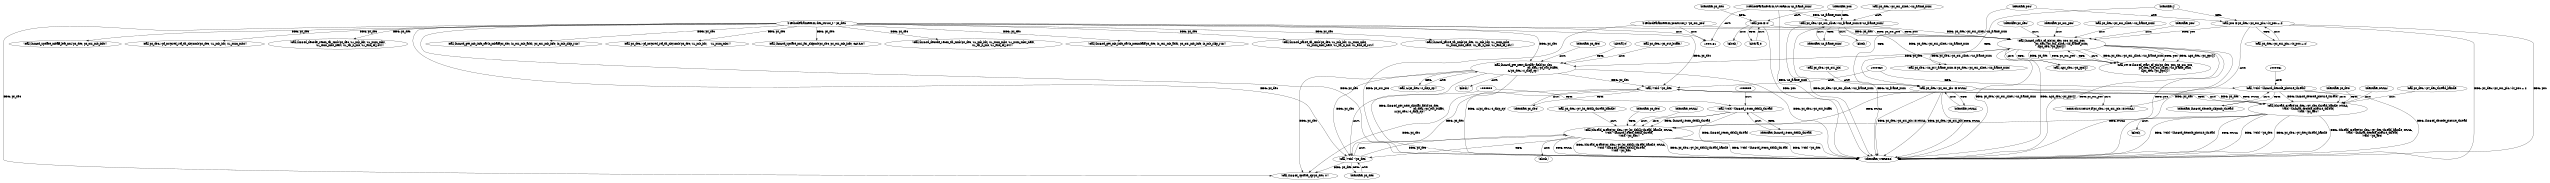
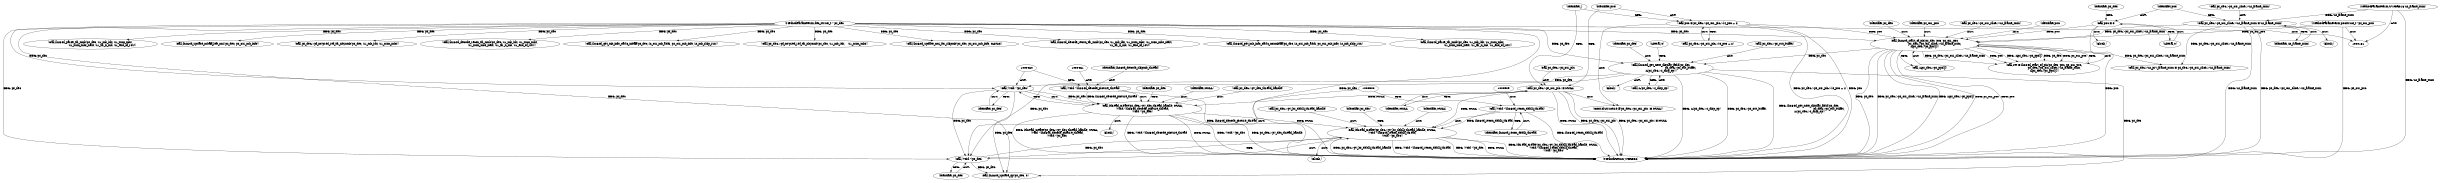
  digraph {
    fontname="DejaVu Serif"
    node [fontname="DejaVu Serif"]
    edge [fontname="DejaVu Serif"]
    n1 [label="(Call,ithread_create(ps_dec->pv_bs_deblk_thread_handle, NULL,\n (void *)ih264d_recon_deblk_thread,\n (void *)ps_dec))"]
    n2 [label="(Call,(void *)ps_dec)"]
    n3 [label="(Block,)"]
-   n4 [label="(Identifier,WORD32)"]
+   n4 [label="(MethodReturn,WORD32)"]
    n5 [label="(Call,ih264d_update_qp(ps_dec, 0))"]
    n6 [label="(Identifier,ps_dec)"]
    n7 [label="(Call,ithread_create(ps_dec->pv_dec_thread_handle, NULL,\n (void *)ih264d_decode_picture_thread,\n (void *)ps_dec))"]
    n8 [label="(Call,(void *)ps_dec)"]
    n9 [label="(Block,)"]
    n10 [label="(Identifier,ps_dec)"]
    n11 [label="(Call,ps_dec->ps_cur_pic != NULL)"]
    n12 [label="(Identifier,NULL)"]
    n13 [label="(ControlStructure,if(ps_dec->ps_cur_pic != NULL))"]
    n14 [label="(Call,(void *)ih264d_decode_picture_thread)"]
    n15 [label="(Identifier,ih264d_decode_skipmb_thread)"]
    n16 [label="(Call,ih264d_get_next_display_field(ps_dec,\n                                              ps_dec->ps_out_buffer,\n &(ps_dec->s_disp_op)))"]
    n17 [label="(Call,&(ps_dec->s_disp_op))"]
    n18 [label="(Block,)"]
    n19 [label="(Call,ih264d_start_of_pic(ps_dec, poc, ps_cur_poc,\n                        ps_dec->ps_cur_slice->u2_frame_num,\n &ps_dec->ps_pps[j]))"]
    n20 [label="(Call,&ps_dec->ps_pps[j])"]
    n21 [label="(Call,ps_dec->u2_prv_frame_num = ps_dec->ps_cur_slice->u2_frame_num)"]
    n22 [label="(Call,ret = ih264d_start_of_pic(ps_dec, poc, ps_cur_poc,\n                        ps_dec->ps_cur_slice->u2_frame_num,\n &ps_dec->ps_pps[j]))"]
    n23 [label="(MethodParameterIn,dec_struct_t * ps_dec)"]
    n24 [label="(Call,ih264d_get_mb_info_cavlc_mbaff(ps_dec, i2_cur_mb_addr, ps_cur_mb_info, i2_mb_skip_run))"]
    n25 [label="(Call,ps_dec->pf_mvpred_ref_tfr_nby2mb(ps_dec, u1_mb_idx,    u1_num_mbs))"]
    n26 [label="(Call,ih264d_update_nnz_for_skipmb(ps_dec, ps_cur_mb_info, CAVLC))"]
    n27 [label="(Call,ih264d_decode_recon_tfr_nmb(ps_dec, u1_mb_idx, u1_num_mbs, u1_num_mbs_next,\n                                            u1_tfr_n_mb, u1_end_of_row))"]
    n28 [label="(Call,ih264d_get_mb_info_cavlc_nonmbaff(ps_dec, i2_cur_mb_addr, ps_cur_mb_info, i2_mb_skip_run))"]
    n29 [label="(Call,ih264d_parse_tfr_nmb(ps_dec, u1_mb_idx, u1_num_mbs,\n                                     u1_num_mbs_next, u1_tfr_n_mb, u1_end_of_row))"]
    n30 [label="(Call,ih264d_parse_tfr_nmb(ps_dec, u1_mb_idx, u1_num_mbs,\n                            u1_num_mbs_next, u1_tfr_n_mb, u1_end_of_row))"]
    n31 [label="(Call,ih264d_update_mbaff_left_nnz(ps_dec, ps_cur_mb_info))"]
    n32 [label="(Call,ps_dec->pf_mvpred_ref_tfr_nby2mb(ps_dec, u1_mb_idx, u1_num_mbs))"]
    n33 [label="(Call,ih264d_decode_recon_tfr_nmb(ps_dec, u1_mb_idx, u1_num_mbs,\n                            u1_num_mbs_next, u1_tfr_n_mb, u1_end_of_row))"]
    1000131
    n35 [label="(Call,poc = ps_dec->ps_cur_pic->i4_poc + 2)"]
    n36 [label="(Call,ps_dec->ps_cur_pic->i4_poc + 2)"]
    n37 [label="(Call,poc = 0)"]
    n38 [label="(Block,)"]
    n39 [label="(Literal,0)"]
    n40 [label="(MethodParameterIn,pocstruct_t *ps_cur_poc)"]
    n41 [label="(Call,ps_dec->ps_cur_slice->u2_frame_num = u2_frame_num)"]
    n42 [label="(Identifier,u2_frame_num)"]
    n43 [label="(Block,)"]
    n44 [label="(MethodParameterIn,UWORD16 u2_frame_num)"]
    n45 [label="(Call,(void *)ih264d_recon_deblk_thread)"]
    n46 [label="(Identifier,ih264d_recon_deblk_thread)"]
    n47 [label="(Identifier,poc)"]
    n48 [label="(Identifier,poc)"]
    n49 [label="(Identifier,ps_dec)"]
    n50 [label="(Identifier,j)"]
    n51 [label="(Call,ps_dec->ps_cur_pic)"]
    n52 [label="(Call,ps_dec->pv_dec_thread_handle)"]
    n53 [label="(Identifier,ps_cur_poc)"]
    n54 [label="(Identifier,ps_dec)"]
    n55 [label="(Identifier,NULL)"]
    n56 [label="(Literal,0)"]
    n57 [label="(Call,ps_dec->ps_out_buffer)"]
    n58 [label="(Call,ps_dec->pv_bs_deblk_thread_handle)"]
    n59 [label="(Identifier,ps_dec)"]
    n60 [label="(Identifier,ps_dec)"]
    n61 [label="(Identifier,ps_dec)"]
    n62 [label="(Call,ps_dec->ps_cur_slice->u2_frame_num)"]
    n63 [label="(Identifier,poc)"]
    n64 [label="(Call,ps_dec->ps_cur_slice->u2_frame_num)"]
    n65 [label="(Identifier,NULL)"]
    1000461
    1000464
    1000505
    1000508
    n1 -> n2 [label="CFG: "]
    n1 -> n3 [label="AST: "]
    n1 -> n4 [label="DDG: (void *)ps_dec"]
    n1 -> n4 [label="DDG: NULL"]
    n1 -> n4 [label="DDG: ithread_create(ps_dec->pv_bs_deblk_thread_handle, NULL,\n (void *)ih264d_recon_deblk_thread,\n (void *)ps_dec)"]
    n1 -> n4 [label="DDG: ps_dec->pv_bs_deblk_thread_handle"]
    n1 -> n4 [label="DDG: (void *)ih264d_recon_deblk_thread"]
    n2 -> n1 [label="AST: "]
    n2 -> n1 [label="DDG: ps_dec"]
    n2 -> n5 [label="DDG: ps_dec"]
    n2 -> n6 [label="CFG: "]
    n6 -> n2 [label="AST: "]
    n7 -> n1 [label="DDG: NULL"]
    n7 -> n4 [label="DDG: ithread_create(ps_dec->pv_dec_thread_handle, NULL,\n (void *)ih264d_decode_picture_thread,\n (void *)ps_dec)"]
    n7 -> n4 [label="DDG: (void *)ih264d_decode_picture_thread"]
    n7 -> n4 [label="DDG: NULL"]
    n7 -> n4 [label="DDG: (void *)ps_dec"]
    n7 -> n4 [label="DDG: ps_dec->pv_dec_thread_handle"]
    n7 -> n8 [label="CFG: "]
    n7 -> n9 [label="AST: "]
    n8 -> n2 [label="DDG: ps_dec"]
    n8 -> n5 [label="DDG: ps_dec"]
    n8 -> n7 [label="AST: "]
    n8 -> n7 [label="DDG: ps_dec"]
    n8 -> n10 [label="CFG: "]
    n10 -> n8 [label="AST: "]
    n11 -> n1 [label="DDG: NULL"]
    n11 -> n4 [label="DDG: ps_dec->ps_cur_pic != NULL"]
    n11 -> n4 [label="DDG: ps_dec->ps_cur_pic"]
    n11 -> n4 [label="DDG: NULL"]
    n11 -> n7 [label="DDG: NULL"]
    n11 -> n12 [label="CFG: "]
    n11 -> n13 [label="AST: "]
    n12 -> n11 [label="AST: "]
    n14 -> n4 [label="DDG: ih264d_decode_picture_thread"]
    n14 -> n7 [label="AST: "]
    n14 -> n7 [label="DDG: ih264d_decode_picture_thread"]
-   n14 -> n15 [label="CFG: "]
    n15 -> n14 [label="AST: "]
    n16 -> n2 [label="DDG: ps_dec"]
    n16 -> n4 [label="DDG: ih264d_get_next_display_field(ps_dec,\n                                              ps_dec->ps_out_buffer,\n &(ps_dec->s_disp_op))"]
    n16 -> n4 [label="DDG: &(ps_dec->s_disp_op)"]
    n16 -> n4 [label="DDG: ps_dec->ps_out_buffer"]
    n16 -> n5 [label="DDG: ps_dec"]
    n16 -> n8 [label="DDG: ps_dec"]
    n16 -> n17 [label="CFG: "]
    n16 -> n18 [label="AST: "]
    n17 -> n16 [label="AST: "]
    n19 -> n4 [label="DDG: ps_dec"]
    n19 -> n4 [label="DDG: ps_dec->ps_cur_slice->u2_frame_num"]
    n19 -> n4 [label="DDG: &ps_dec->ps_pps[j]"]
    n19 -> n4 [label="DDG: ps_cur_poc"]
    n19 -> n4 [label="DDG: poc"]
    n19 -> n16 [label="DDG: ps_dec"]
    n19 -> n20 [label="CFG: "]
    n19 -> n21 [label="DDG: ps_dec->ps_cur_slice->u2_frame_num"]
    n19 -> n22 [label="AST: "]
    n19 -> n22 [label="DDG: ps_dec->ps_cur_slice->u2_frame_num"]
    n19 -> n22 [label="DDG: poc"]
    n19 -> n22 [label="DDG: &ps_dec->ps_pps[j]"]
    n19 -> n22 [label="DDG: ps_dec"]
    n19 -> n22 [label="DDG: ps_cur_poc"]
    n20 -> n19 [label="AST: "]
    n22 -> n19 [label="CFG: "]
    n23 -> n2 [label="DDG: ps_dec"]
    n23 -> n4 [label="DDG: ps_dec"]
    n23 -> n5 [label="DDG: ps_dec"]
    n23 -> n8 [label="DDG: ps_dec"]
    n23 -> n16 [label="DDG: ps_dec"]
    n23 -> n19 [label="DDG: ps_dec"]
    n23 -> n24 [label="DDG: ps_dec"]
    n23 -> n25 [label="DDG: ps_dec"]
    n23 -> n26 [label="DDG: ps_dec"]
    n23 -> n27 [label="DDG: ps_dec"]
    n23 -> n28 [label="DDG: ps_dec"]
    n23 -> n29 [label="DDG: ps_dec"]
    n23 -> n30 [label="DDG: ps_dec"]
    n23 -> n31 [label="DDG: ps_dec"]
    n23 -> n32 [label="DDG: ps_dec"]
    n23 -> n33 [label="DDG: ps_dec"]
    n23 -> 1000131 [label="AST: "]
    n35 -> n4 [label="DDG: ps_dec->ps_cur_pic->i4_poc + 2"]
    n35 -> n4 [label="DDG: poc"]
    n35 -> n13 [label="AST: "]
    n35 -> n19 [label="DDG: poc"]
    n35 -> n36 [label="CFG: "]
    n36 -> n35 [label="AST: "]
    n37 -> n4 [label="DDG: poc"]
    n37 -> n19 [label="DDG: poc"]
    n37 -> n38 [label="AST: "]
    n37 -> n39 [label="CFG: "]
    n39 -> n37 [label="AST: "]
    n40 -> n4 [label="DDG: ps_cur_poc"]
    n40 -> n19 [label="DDG: ps_cur_poc"]
    n40 -> 1000131 [label="AST: "]
    n41 -> n4 [label="DDG: ps_dec->ps_cur_slice->u2_frame_num"]
    n41 -> n4 [label="DDG: u2_frame_num"]
    n41 -> n19 [label="DDG: ps_dec->ps_cur_slice->u2_frame_num"]
    n41 -> n21 [label="DDG: ps_dec->ps_cur_slice->u2_frame_num"]
    n41 -> n42 [label="CFG: "]
    n41 -> n43 [label="AST: "]
    n42 -> n41 [label="AST: "]
    n44 -> n4 [label="DDG: u2_frame_num"]
    n44 -> 1000131 [label="AST: "]
    n44 -> n41 [label="DDG: u2_frame_num"]
    n45 -> n1 [label="AST: "]
    n45 -> n1 [label="DDG: ih264d_recon_deblk_thread"]
    n45 -> n4 [label="DDG: ih264d_recon_deblk_thread"]
    n45 -> n46 [label="CFG: "]
    n46 -> n45 [label="AST: "]
    n47 -> n11 [label="CFG: "]
    n47 -> n35 [label="AST: "]
    n48 -> n19 [label="AST: "]
    n49 -> n19 [label="AST: "]
    n50 -> n11 [label="CFG: "]
    n50 -> n35 [label="CFG: "]
    n51 -> n11 [label="AST: "]
    n52 -> n7 [label="AST: "]
    n53 -> n19 [label="AST: "]
    n54 -> n7 [label="CFG: "]
    n55 -> n7 [label="AST: "]
    n56 -> n16 [label="CFG: "]
    n57 -> n16 [label="AST: "]
    n58 -> n1 [label="AST: "]
    n59 -> n16 [label="AST: "]
    n60 -> n1 [label="CFG: "]
    n61 -> n37 [label="CFG: "]
    n62 -> n19 [label="AST: "]
    n63 -> n37 [label="AST: "]
    n63 -> n41 [label="CFG: "]
    n64 -> n41 [label="AST: "]
    n65 -> n1 [label="AST: "]
    1000461 -> n14 [label="AST: "]
    1000464 -> n8 [label="AST: "]
    1000464 -> n14 [label="CFG: "]
    1000505 -> n45 [label="AST: "]
    1000508 -> n2 [label="AST: "]
    1000508 -> n45 [label="CFG: "]
  }
